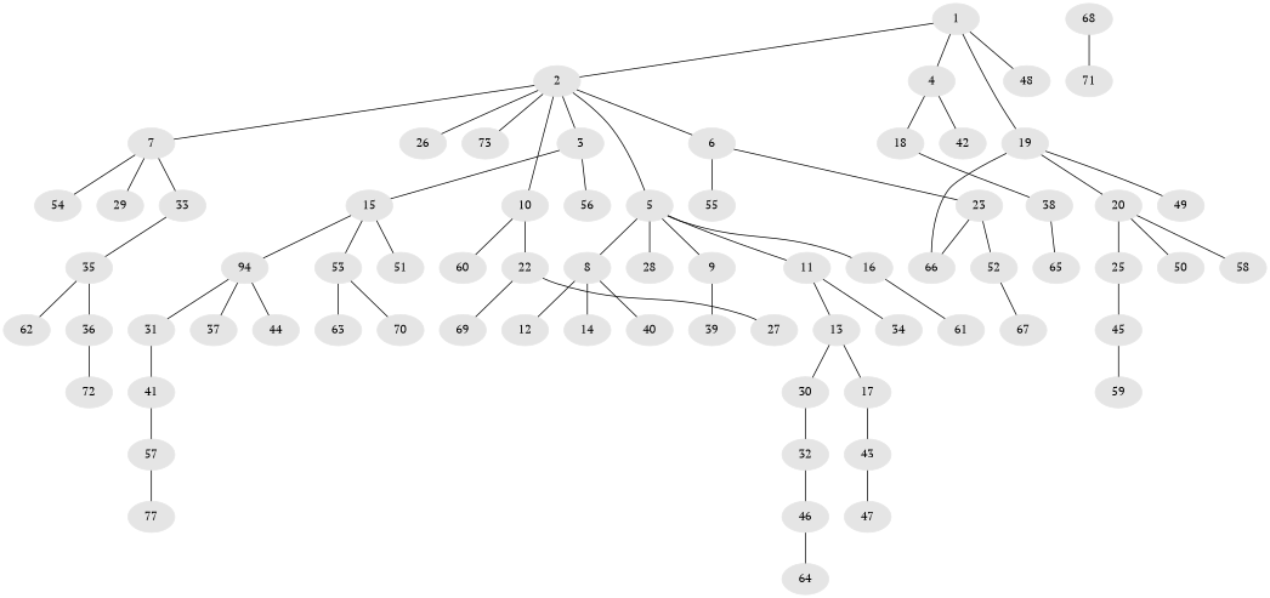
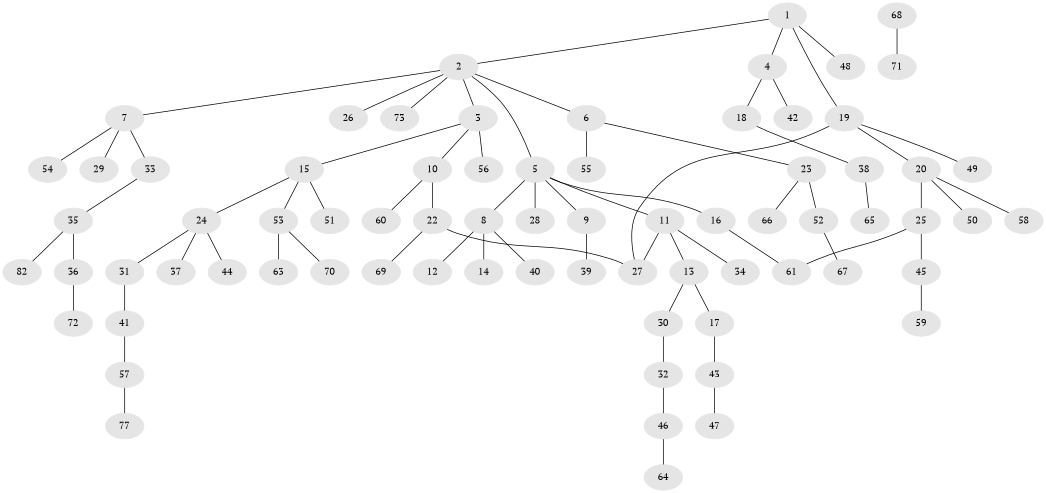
  graph {
    fontname="PT Serif"
    node [color=gray90 fontname="PT Serif" style=filled]
    edge [fontname="PT Serif"]
    1
    2
    4
    19
    48
    3
    5
    6
    7
    26
    73
    18
    42
    20
    49
    66
    10
    15
    56
    8
    9
    11
    16
    28
    23
    55
    29
    33
    54
    22
    60
-   24 [label=94]
+   24
    51
    53
    38
    12
    14
    40
    39
    13
    27
    34
    61
    52
    35
    69
    17
    30
    43
    32
    31
    37
    44
    63
    70
    47
    65
    25
    50
    58
    45
    68
    71
    67
    41
    59
    46
    57
    64
    36
-   62
+   62 [label=82]
    72
    n73 [label=77]
    1 -- 2
    1 -- 4
    1 -- 19
    1 -- 48
    2 -- 3
    2 -- 5
    2 -- 6
    2 -- 7
    2 -- 26
    2 -- 73
    4 -- 18
    4 -- 42
    19 -- 20
    19 -- 49
-   19 -- 66
-   2 -- 10
+   19 -- 27
+   3 -- 10
    3 -- 15
    3 -- 56
    5 -- 8
    5 -- 9
    5 -- 11
    5 -- 16
    5 -- 28
    6 -- 23
    6 -- 55
    7 -- 29
    7 -- 33
    7 -- 54
    18 -- 38
    20 -- 25
    20 -- 50
    20 -- 58
    10 -- 22
    10 -- 60
    15 -- 24
    15 -- 51
    15 -- 53
    8 -- 12
    8 -- 14
    8 -- 40
    9 -- 39
    11 -- 13
+   11 -- 27
    11 -- 34
    16 -- 61
    23 -- 66
    23 -- 52
    33 -- 35
    22 -- 27
    22 -- 69
    24 -- 31
    24 -- 37
    24 -- 44
    53 -- 63
    53 -- 70
    38 -- 65
    13 -- 17
    13 -- 30
    52 -- 67
    35 -- 36
    35 -- 62
    17 -- 43
    30 -- 32
    43 -- 47
    32 -- 46
    31 -- 41
+   25 -- 61
    25 -- 45
    45 -- 59
    68 -- 71
    41 -- 57
    46 -- 64
    57 -- n73
    36 -- 72
  }
